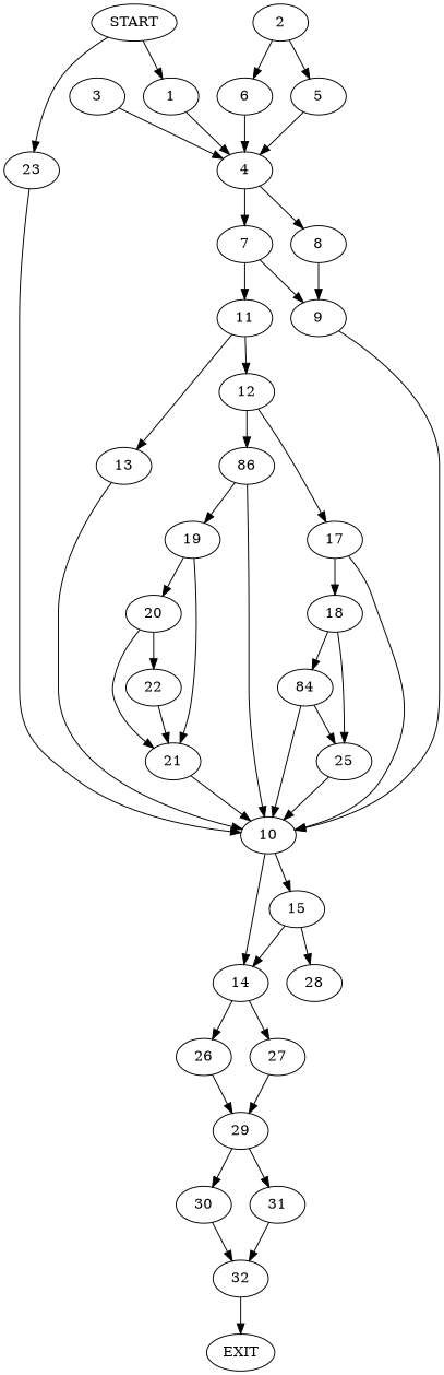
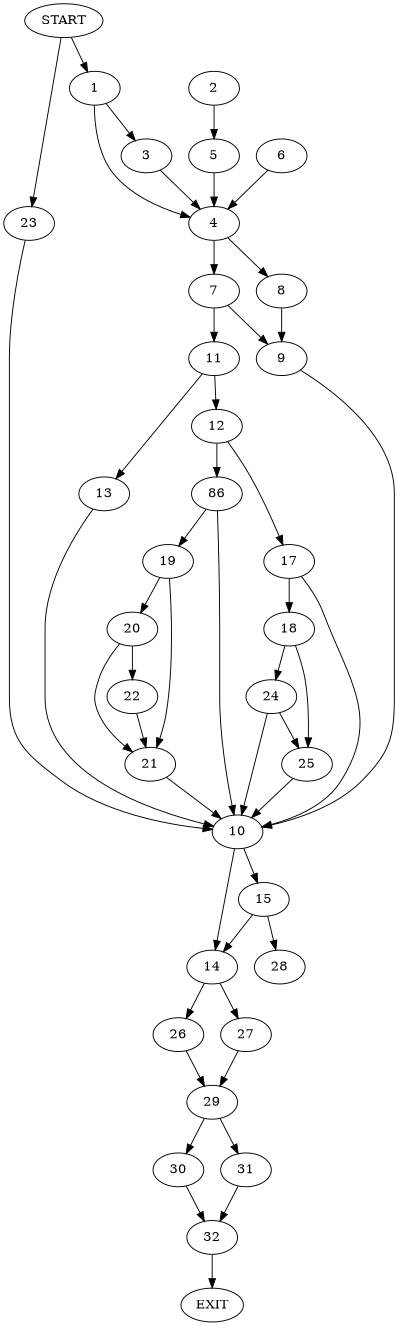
  digraph {
    n1 [label=START]
    1
    23
    3
    4
    10
    n7 [label=EXIT]
    2
    5
    6
    7
    8
    9
    11
    14
    15
    12
    13
    26
    27
    28
    n22 [label=86]
    17
    19
    18
    29
    20
    21
-   24 [label=84]
+   24
    25
    22
    30
    31
    32
    n1 -> 1
    n1 -> 23
+   1 -> 3
    1 -> 4
    23 -> 10
    3 -> 4
    4 -> 7
    4 -> 8
    10 -> 14
    10 -> 15
    2 -> 5
-   2 -> 6
    5 -> 4
    6 -> 4
    7 -> 9
    7 -> 11
    8 -> 9
    9 -> 10
    11 -> 12
    11 -> 13
    14 -> 26
    14 -> 27
    15 -> 14
    15 -> 28
    12 -> n22
    12 -> 17
    13 -> 10
    26 -> 29
    27 -> 29
    n22 -> 10
    n22 -> 19
    17 -> 10
    17 -> 18
    19 -> 20
    19 -> 21
    18 -> 24
    18 -> 25
    29 -> 30
    29 -> 31
    20 -> 21
    20 -> 22
    21 -> 10
    24 -> 10
    24 -> 25
    25 -> 10
    22 -> 21
    30 -> 32
    31 -> 32
    32 -> n7
  }
